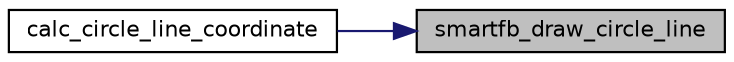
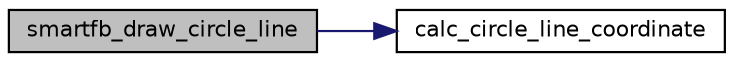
  digraph {
    rankdir=LR
    node [color=black fontname=Helvetica fontsize=10 shape=record]
    n1 [fillcolor=grey75 fontcolor=black height=0.2 label=smartfb_draw_circle_line style=filled width=0.4]
    n2 [height=0.2 label=calc_circle_line_coordinate width=0.4]
-   n2 -> n1 [color=midnightblue fontname=Helvetica fontsize=10 labelfontname=Helvetica labelfontsize=10 style=solid]
+   n1 -> n2 [color=midnightblue fontname=Helvetica fontsize=10 labelfontname=Helvetica labelfontsize=10 style=solid]
  }
